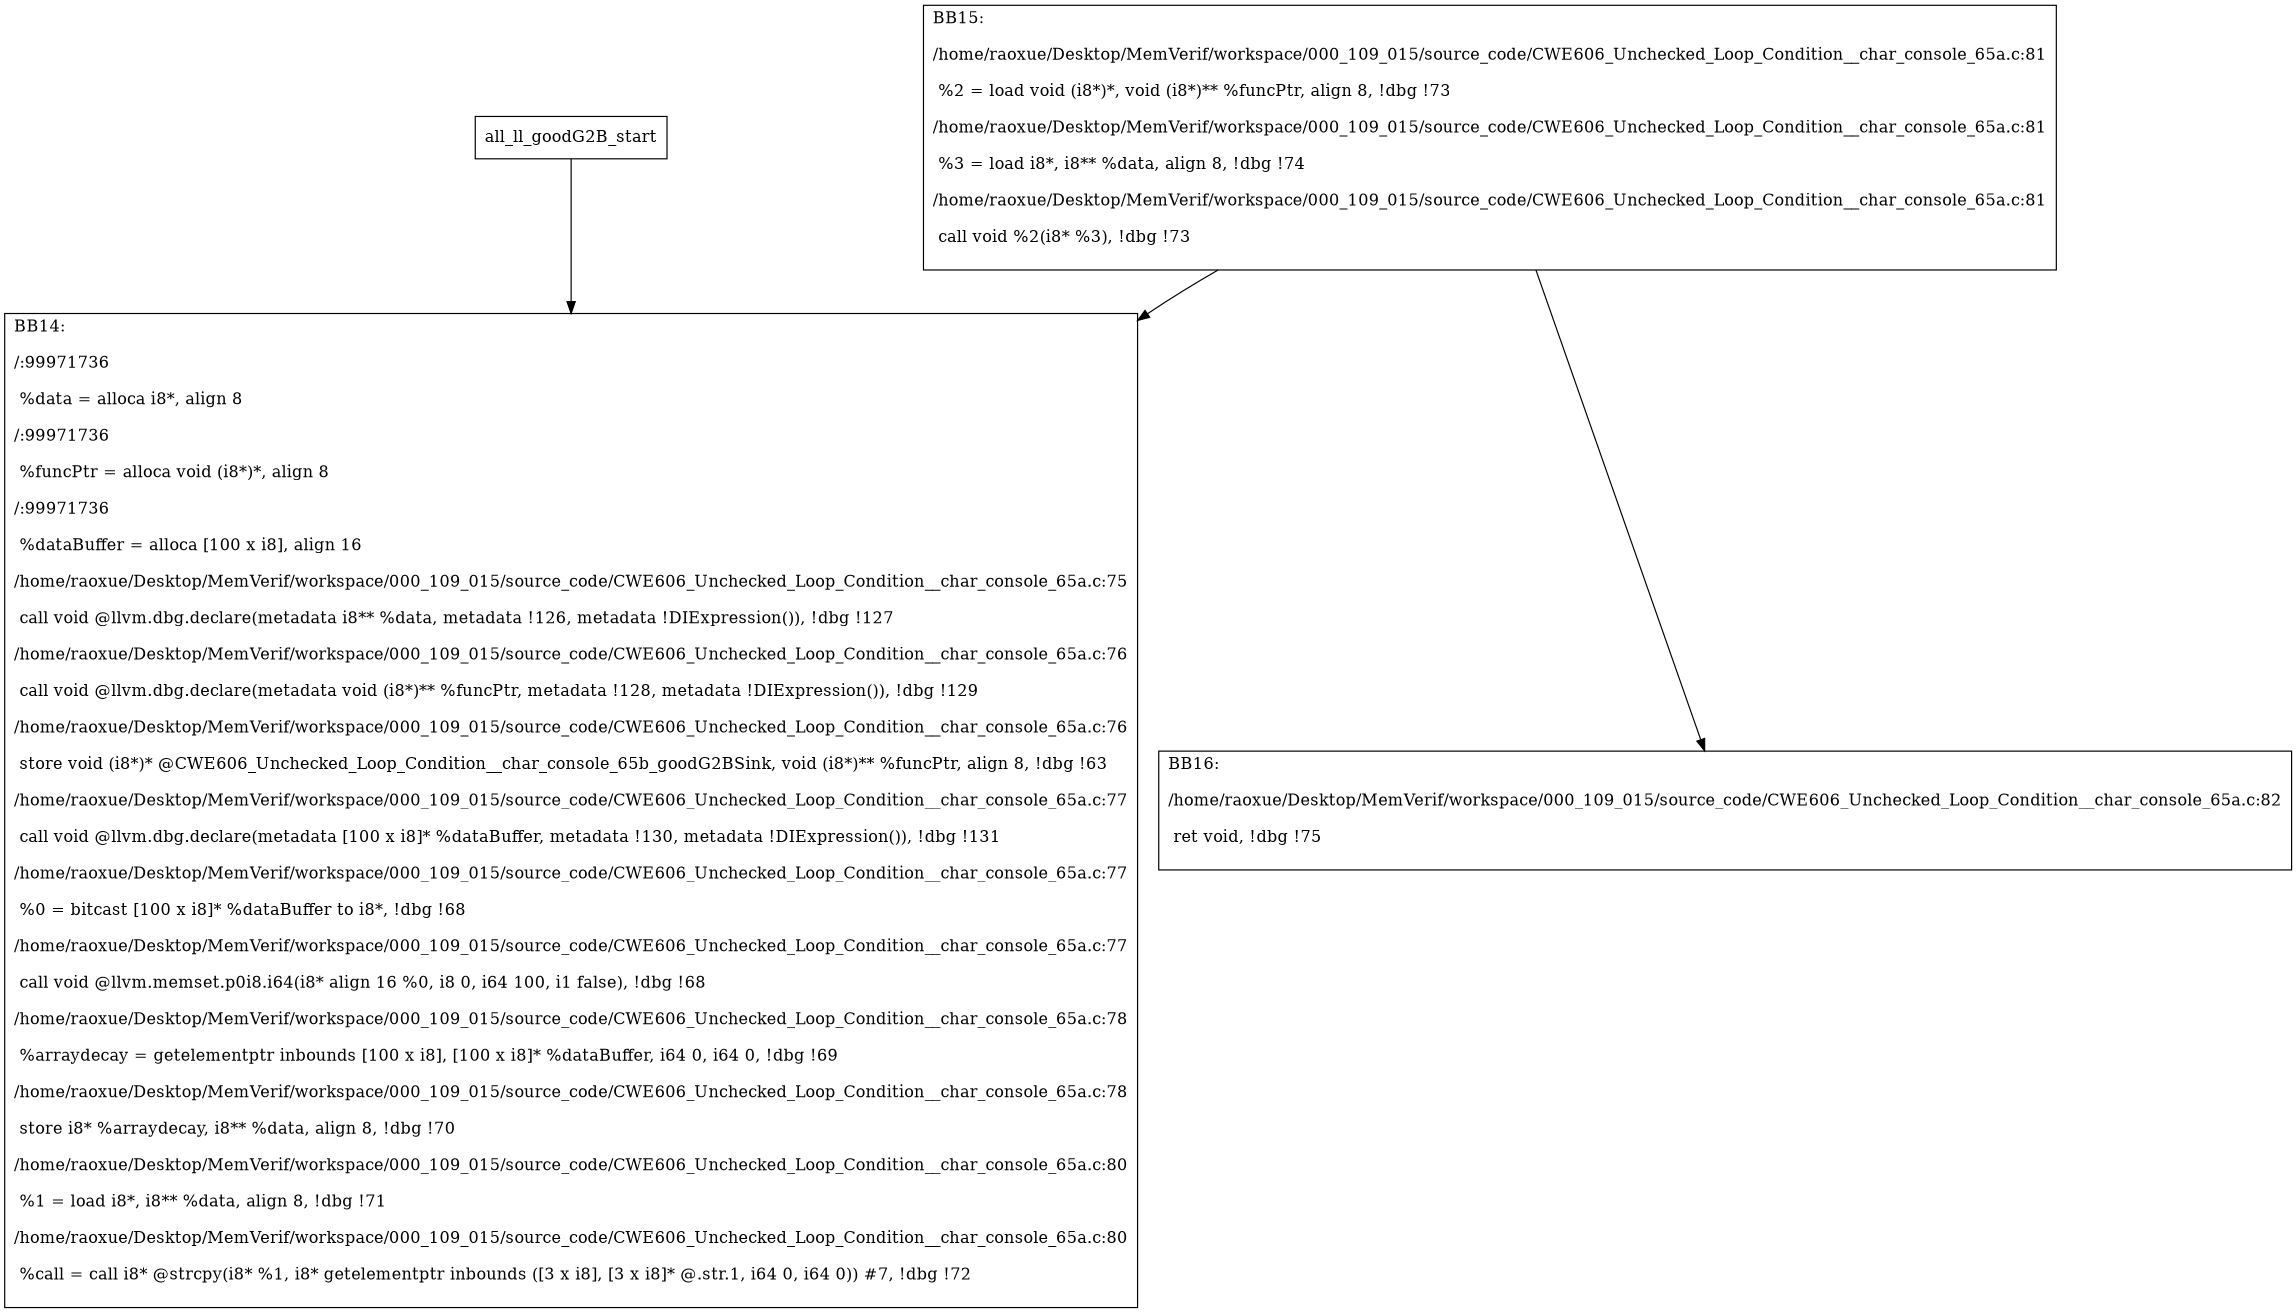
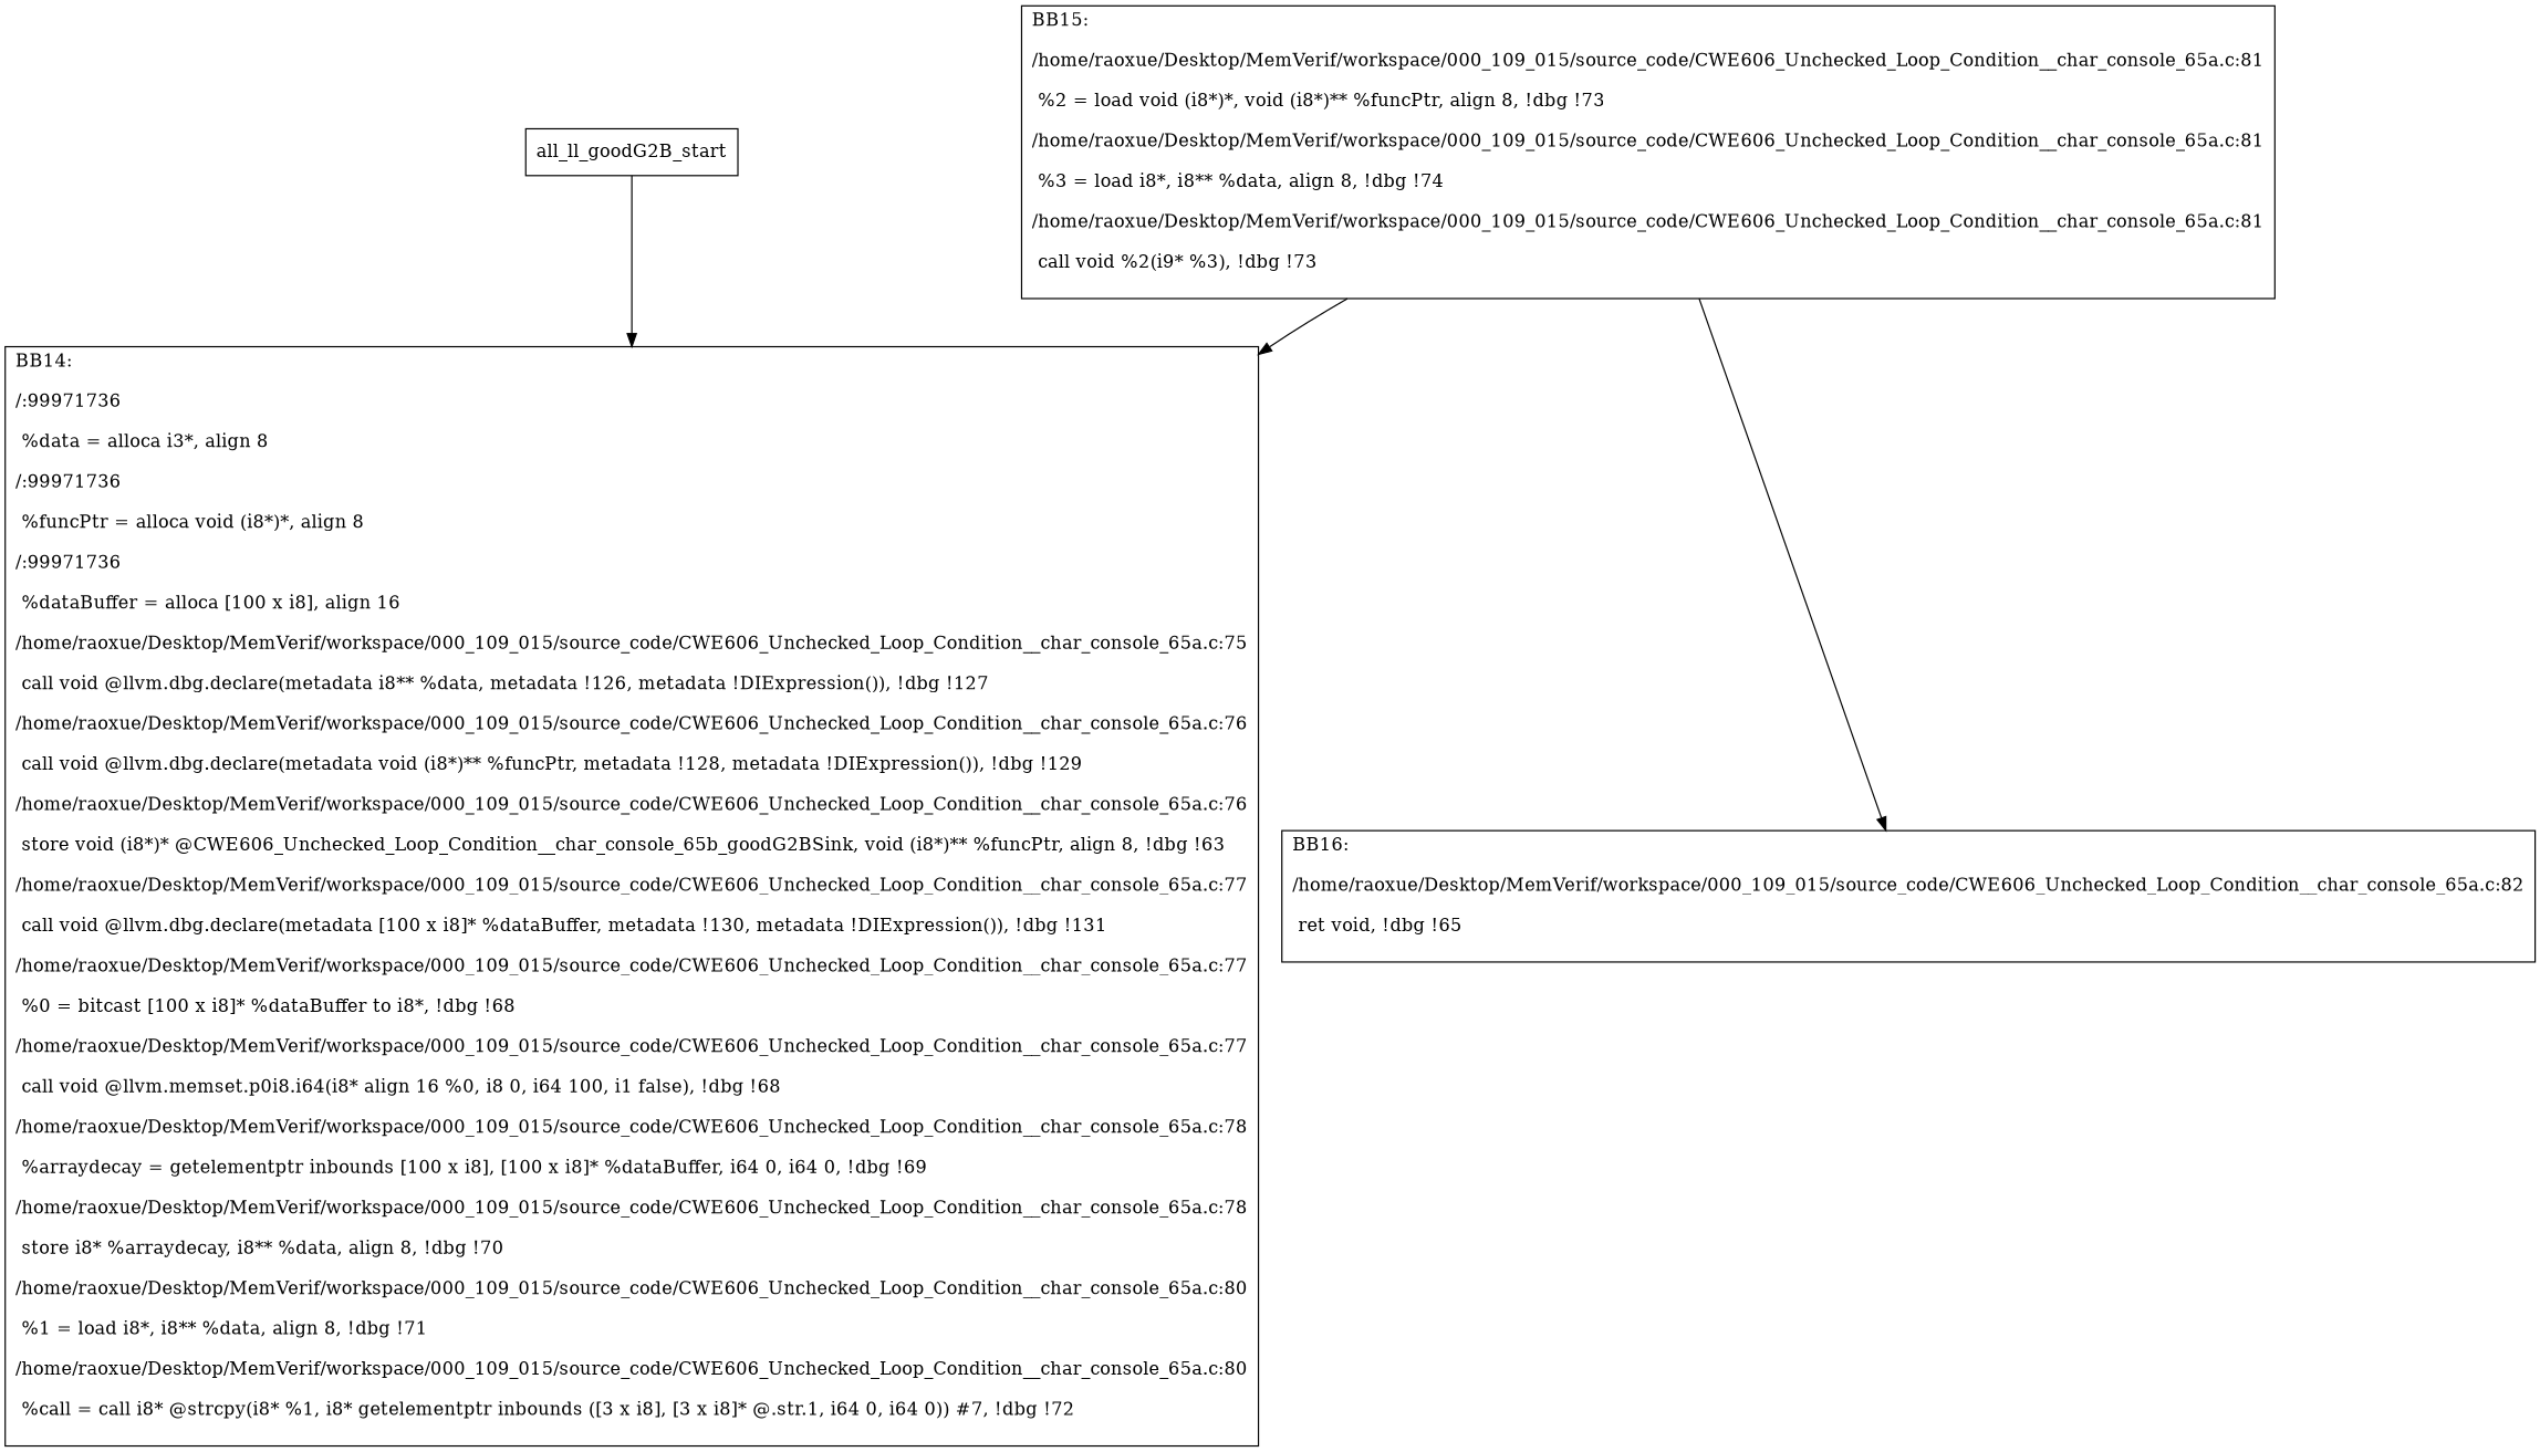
  digraph {
    node [shape=record]
    n1 [label="{all_ll_goodG2B_start}"]
-   n2 [label="{BB14:\l\l/:99971736\l\n  %data = alloca i8*, align 8\l\n/:99971736\l\n  %funcPtr = alloca void (i8*)*, align 8\l\n/:99971736\l\n  %dataBuffer = alloca [100 x i8], align 16\l\n/home/raoxue/Desktop/MemVerif/workspace/000_109_015/source_code/CWE606_Unchecked_Loop_Condition__char_console_65a.c:75\l\n  call void @llvm.dbg.declare(metadata i8** %data, metadata !126, metadata !DIExpression()), !dbg !127\l\n/home/raoxue/Desktop/MemVerif/workspace/000_109_015/source_code/CWE606_Unchecked_Loop_Condition__char_console_65a.c:76\l\n  call void @llvm.dbg.declare(metadata void (i8*)** %funcPtr, metadata !128, metadata !DIExpression()), !dbg !129\l\n/home/raoxue/Desktop/MemVerif/workspace/000_109_015/source_code/CWE606_Unchecked_Loop_Condition__char_console_65a.c:76\l\n  store void (i8*)* @CWE606_Unchecked_Loop_Condition__char_console_65b_goodG2BSink, void (i8*)** %funcPtr, align 8, !dbg !63\l\n/home/raoxue/Desktop/MemVerif/workspace/000_109_015/source_code/CWE606_Unchecked_Loop_Condition__char_console_65a.c:77\l\n  call void @llvm.dbg.declare(metadata [100 x i8]* %dataBuffer, metadata !130, metadata !DIExpression()), !dbg !131\l\n/home/raoxue/Desktop/MemVerif/workspace/000_109_015/source_code/CWE606_Unchecked_Loop_Condition__char_console_65a.c:77\l\n  %0 = bitcast [100 x i8]* %dataBuffer to i8*, !dbg !68\l\n/home/raoxue/Desktop/MemVerif/workspace/000_109_015/source_code/CWE606_Unchecked_Loop_Condition__char_console_65a.c:77\l\n  call void @llvm.memset.p0i8.i64(i8* align 16 %0, i8 0, i64 100, i1 false), !dbg !68\l\n/home/raoxue/Desktop/MemVerif/workspace/000_109_015/source_code/CWE606_Unchecked_Loop_Condition__char_console_65a.c:78\l\n  %arraydecay = getelementptr inbounds [100 x i8], [100 x i8]* %dataBuffer, i64 0, i64 0, !dbg !69\l\n/home/raoxue/Desktop/MemVerif/workspace/000_109_015/source_code/CWE606_Unchecked_Loop_Condition__char_console_65a.c:78\l\n  store i8* %arraydecay, i8** %data, align 8, !dbg !70\l\n/home/raoxue/Desktop/MemVerif/workspace/000_109_015/source_code/CWE606_Unchecked_Loop_Condition__char_console_65a.c:80\l\n  %1 = load i8*, i8** %data, align 8, !dbg !71\l\n/home/raoxue/Desktop/MemVerif/workspace/000_109_015/source_code/CWE606_Unchecked_Loop_Condition__char_console_65a.c:80\l\n  %call = call i8* @strcpy(i8* %1, i8* getelementptr inbounds ([3 x i8], [3 x i8]* @.str.1, i64 0, i64 0)) #7, !dbg !72\l\n}"]
-   n3 [label="{BB15:\l\l/home/raoxue/Desktop/MemVerif/workspace/000_109_015/source_code/CWE606_Unchecked_Loop_Condition__char_console_65a.c:81\l\n  %2 = load void (i8*)*, void (i8*)** %funcPtr, align 8, !dbg !73\l\n/home/raoxue/Desktop/MemVerif/workspace/000_109_015/source_code/CWE606_Unchecked_Loop_Condition__char_console_65a.c:81\l\n  %3 = load i8*, i8** %data, align 8, !dbg !74\l\n/home/raoxue/Desktop/MemVerif/workspace/000_109_015/source_code/CWE606_Unchecked_Loop_Condition__char_console_65a.c:81\l\n  call void %2(i8* %3), !dbg !73\l\n}"]
-   n4 [label="{BB16:\l\l/home/raoxue/Desktop/MemVerif/workspace/000_109_015/source_code/CWE606_Unchecked_Loop_Condition__char_console_65a.c:82\l\n  ret void, !dbg !75\l\n}"]
+   n2 [label="{BB14:\l\l/:99971736\l\n  %data = alloca i3*, align 8\l\n/:99971736\l\n  %funcPtr = alloca void (i8*)*, align 8\l\n/:99971736\l\n  %dataBuffer = alloca [100 x i8], align 16\l\n/home/raoxue/Desktop/MemVerif/workspace/000_109_015/source_code/CWE606_Unchecked_Loop_Condition__char_console_65a.c:75\l\n  call void @llvm.dbg.declare(metadata i8** %data, metadata !126, metadata !DIExpression()), !dbg !127\l\n/home/raoxue/Desktop/MemVerif/workspace/000_109_015/source_code/CWE606_Unchecked_Loop_Condition__char_console_65a.c:76\l\n  call void @llvm.dbg.declare(metadata void (i8*)** %funcPtr, metadata !128, metadata !DIExpression()), !dbg !129\l\n/home/raoxue/Desktop/MemVerif/workspace/000_109_015/source_code/CWE606_Unchecked_Loop_Condition__char_console_65a.c:76\l\n  store void (i8*)* @CWE606_Unchecked_Loop_Condition__char_console_65b_goodG2BSink, void (i8*)** %funcPtr, align 8, !dbg !63\l\n/home/raoxue/Desktop/MemVerif/workspace/000_109_015/source_code/CWE606_Unchecked_Loop_Condition__char_console_65a.c:77\l\n  call void @llvm.dbg.declare(metadata [100 x i8]* %dataBuffer, metadata !130, metadata !DIExpression()), !dbg !131\l\n/home/raoxue/Desktop/MemVerif/workspace/000_109_015/source_code/CWE606_Unchecked_Loop_Condition__char_console_65a.c:77\l\n  %0 = bitcast [100 x i8]* %dataBuffer to i8*, !dbg !68\l\n/home/raoxue/Desktop/MemVerif/workspace/000_109_015/source_code/CWE606_Unchecked_Loop_Condition__char_console_65a.c:77\l\n  call void @llvm.memset.p0i8.i64(i8* align 16 %0, i8 0, i64 100, i1 false), !dbg !68\l\n/home/raoxue/Desktop/MemVerif/workspace/000_109_015/source_code/CWE606_Unchecked_Loop_Condition__char_console_65a.c:78\l\n  %arraydecay = getelementptr inbounds [100 x i8], [100 x i8]* %dataBuffer, i64 0, i64 0, !dbg !69\l\n/home/raoxue/Desktop/MemVerif/workspace/000_109_015/source_code/CWE606_Unchecked_Loop_Condition__char_console_65a.c:78\l\n  store i8* %arraydecay, i8** %data, align 8, !dbg !70\l\n/home/raoxue/Desktop/MemVerif/workspace/000_109_015/source_code/CWE606_Unchecked_Loop_Condition__char_console_65a.c:80\l\n  %1 = load i8*, i8** %data, align 8, !dbg !71\l\n/home/raoxue/Desktop/MemVerif/workspace/000_109_015/source_code/CWE606_Unchecked_Loop_Condition__char_console_65a.c:80\l\n  %call = call i8* @strcpy(i8* %1, i8* getelementptr inbounds ([3 x i8], [3 x i8]* @.str.1, i64 0, i64 0)) #7, !dbg !72\l\n}"]
+   n3 [label="{BB15:\l\l/home/raoxue/Desktop/MemVerif/workspace/000_109_015/source_code/CWE606_Unchecked_Loop_Condition__char_console_65a.c:81\l\n  %2 = load void (i8*)*, void (i8*)** %funcPtr, align 8, !dbg !73\l\n/home/raoxue/Desktop/MemVerif/workspace/000_109_015/source_code/CWE606_Unchecked_Loop_Condition__char_console_65a.c:81\l\n  %3 = load i8*, i8** %data, align 8, !dbg !74\l\n/home/raoxue/Desktop/MemVerif/workspace/000_109_015/source_code/CWE606_Unchecked_Loop_Condition__char_console_65a.c:81\l\n  call void %2(i9* %3), !dbg !73\l\n}"]
+   n4 [label="{BB16:\l\l/home/raoxue/Desktop/MemVerif/workspace/000_109_015/source_code/CWE606_Unchecked_Loop_Condition__char_console_65a.c:82\l\n  ret void, !dbg !65\l\n}"]
    n1 -> n2
    n3 -> n2
    n3 -> n4
  }
